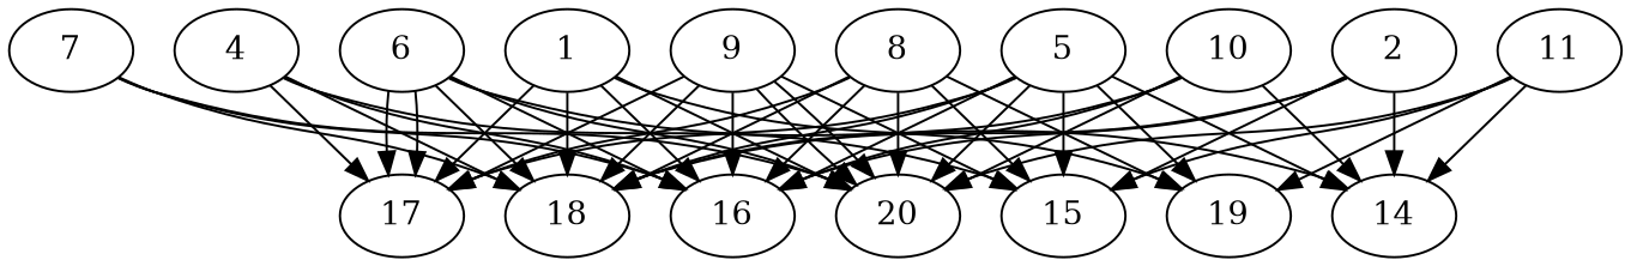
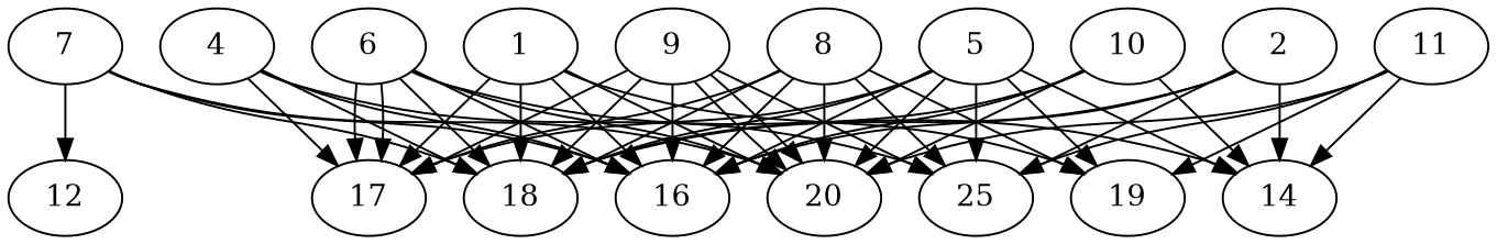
  digraph {
    node [alpha=0.14]
    1 [alpha=0.19 expect_size=24119296]
    16 [alpha=0.15 expect_size=36648960]
    17 [alpha=0.18 expect_size=47307776]
    18 [alpha=0.17 expect_size=52251648]
    19 [alpha=0.20 expect_size=38888448]
    20 [alpha=0.04 expect_size=14029824]
    2 [alpha=0.17 expect_size=43681792]
    14 [alpha=0.02 expect_size=25580544]
-   15 [expect_size=51710976]
+   15 [expect_size=51710976 label=25]
    4 [alpha=0.11 expect_size=14169088]
    5 [expect_size=20212736]
    6 [alpha=0.05 expect_size=29648896]
    7 [alpha=0.02 expect_size=30536704]
+   12 [alpha=0.01 expect_size=7173120]
    8 [expect_size=16749568]
    9 [alpha=0.09 expect_size=51522560]
    10 [expect_size=36132864]
    11 [expect_size=9984000]
    1 -> 16
    1 -> 17
    1 -> 18
    1 -> 19
    1 -> 20
    2 -> 16
    2 -> 18
    2 -> 14
    2 -> 15
    4 -> 16
    4 -> 17
    4 -> 18
    4 -> 15
    5 -> 16
    5 -> 17
    5 -> 18
    5 -> 19
    5 -> 20
    5 -> 14
    5 -> 15
    6 -> 16
    6 -> 17
    6 -> 17
    6 -> 18
    6 -> 20
    6 -> 14
    7 -> 16
    7 -> 18
    7 -> 20
+   7 -> 12
    8 -> 16
    8 -> 17
    8 -> 18
    8 -> 19
    8 -> 20
    8 -> 15
    9 -> 16
    9 -> 17
    9 -> 18
    9 -> 20
    9 -> 20
    9 -> 15
    10 -> 16
    10 -> 18
    10 -> 20
    10 -> 14
    11 -> 19
    11 -> 20
    11 -> 14
    11 -> 15
  }
